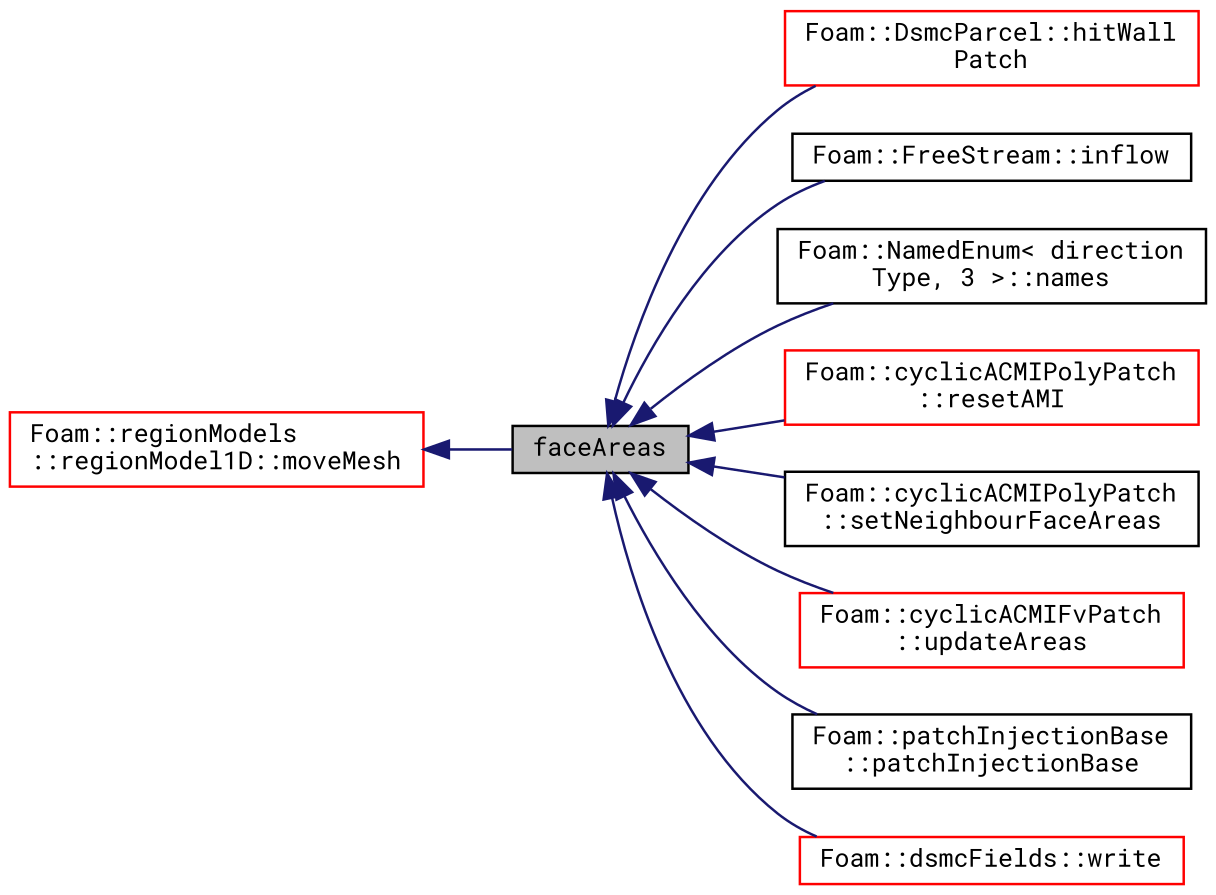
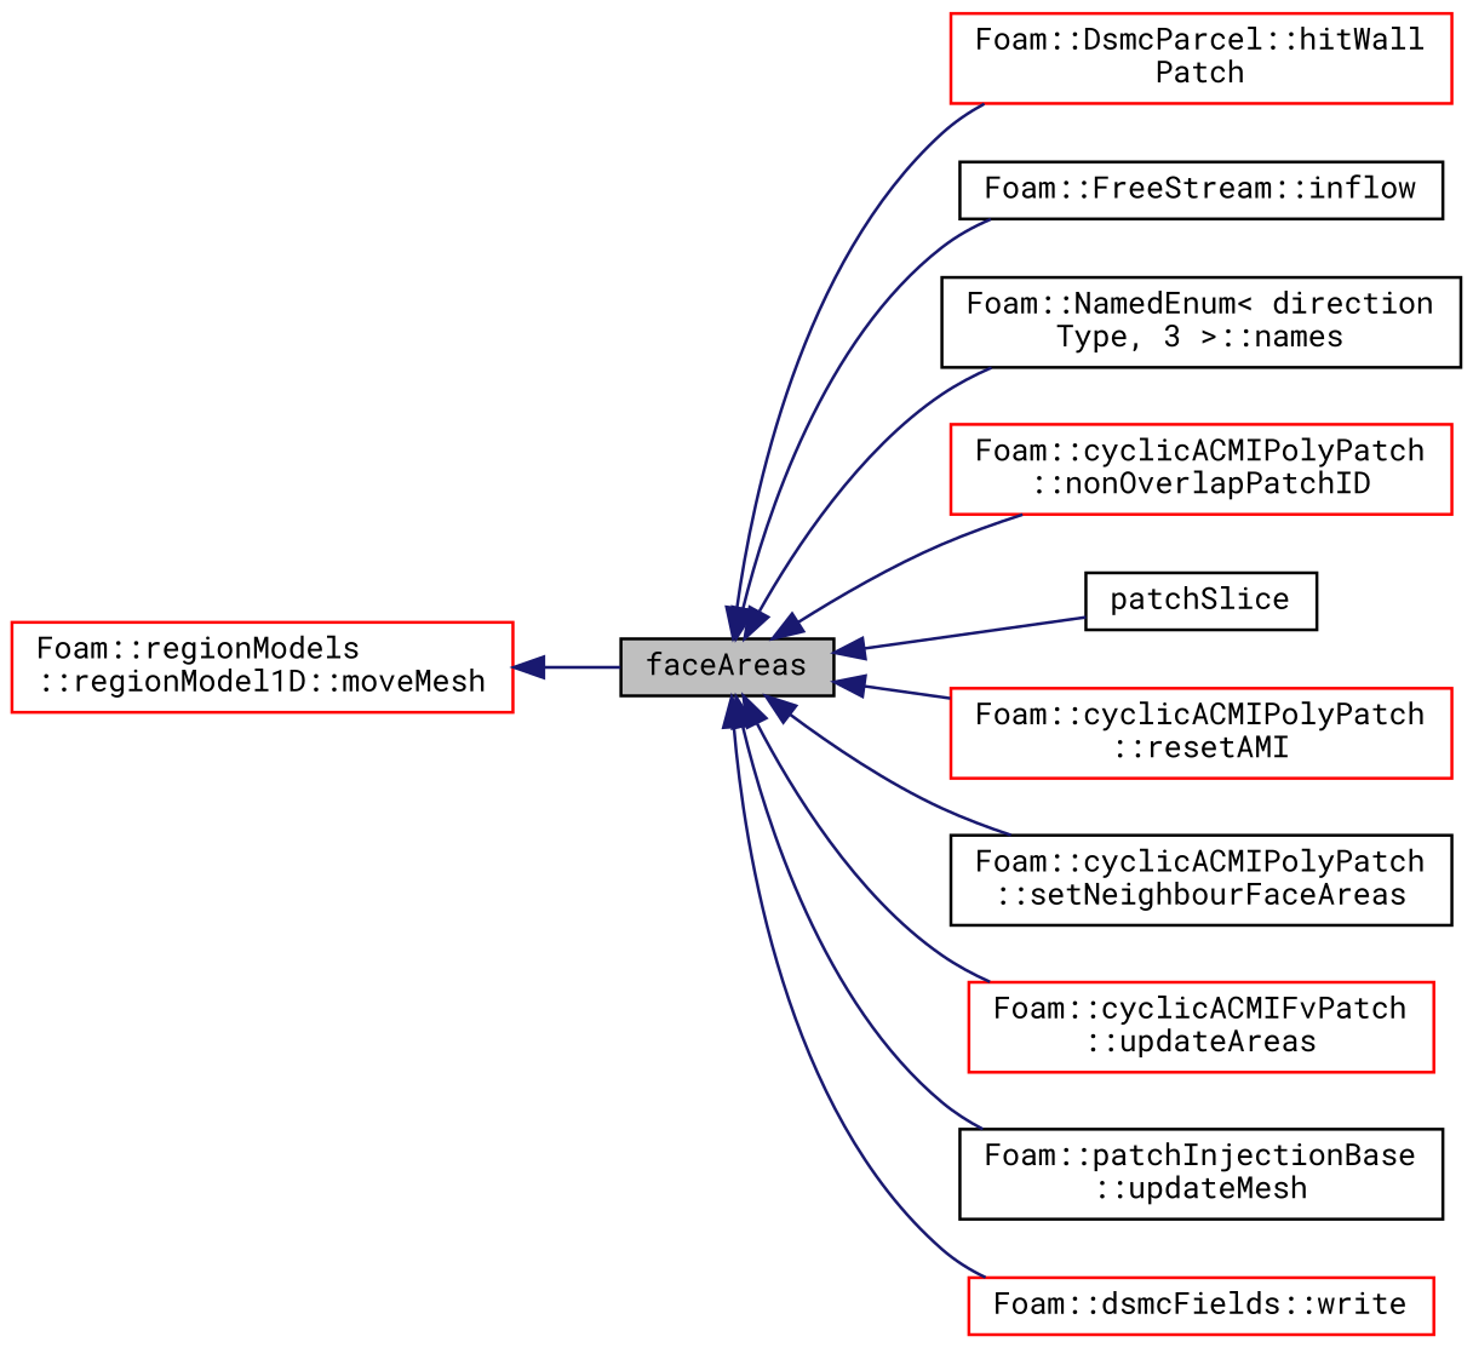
  digraph {
    fontname="Roboto Mono"
    rankdir=LR
    node [color=black fontname="Roboto Mono" fontsize=10 shape=record]
    edge [color=midnightblue dir=back fontname="Roboto Mono" fontsize=10 labelfontname=FreeSans labelfontsize=10 style=solid]
    n1 [fillcolor=grey75 fontcolor=black height=0.2 label=faceAreas style=filled width=0.4]
    n2 [color=red height=0.2 label="Foam::DsmcParcel::hitWall\lPatch" width=0.4]
    n3 [height=0.2 label="Foam::FreeStream::inflow" width=0.4]
    n4 [height=0.2 label="Foam::NamedEnum\< direction\lType, 3 \>::names" width=0.4]
+   n5 [color=red height=0.2 label="Foam::cyclicACMIPolyPatch\l::nonOverlapPatchID" width=0.4]
+   n6 [height=0.2 label=patchSlice width=0.4]
    n7 [color=red height=0.2 label="Foam::cyclicACMIPolyPatch\l::resetAMI" width=0.4]
    n8 [height=0.2 label="Foam::cyclicACMIPolyPatch\l::setNeighbourFaceAreas" width=0.4]
    n9 [color=red height=0.2 label="Foam::cyclicACMIFvPatch\l::updateAreas" width=0.4]
-   n10 [height=0.2 label="Foam::patchInjectionBase\l::patchInjectionBase" width=0.4]
+   n10 [height=0.2 label="Foam::patchInjectionBase\l::updateMesh" width=0.4]
    n11 [color=red height=0.2 label="Foam::dsmcFields::write" width=0.4]
    n12 [color=red height=0.2 label="Foam::regionModels\l::regionModel1D::moveMesh" width=0.4]
    n1 -> n2
    n1 -> n3
    n1 -> n4
+   n1 -> n5
+   n1 -> n6
    n1 -> n7
    n1 -> n8
    n1 -> n9
    n1 -> n10
    n1 -> n11
    n12 -> n1
  }
